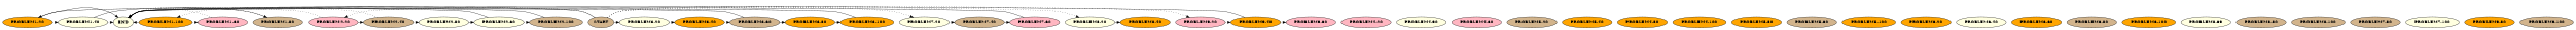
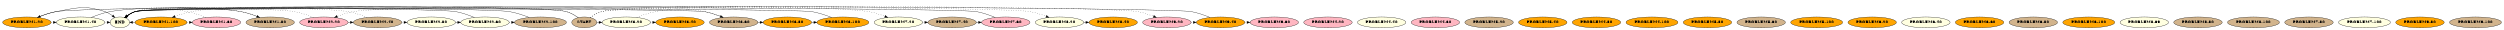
  digraph {
    node [fillcolor=orange style=filled]
    edge [constraint=false style=dotted]
    n1 [label="PROBLEM1-20"]
    n2 [fillcolor=lightyellow label="PROBLEM1-40"]
    n3 [fillcolor=lightyellow label=END]
    n4 [fillcolor=tan label="PROBLEM1-80"]
    n5 [label="PROBLEM1-100"]
    n6 [fillcolor=lightpink label="PROBLEM1-60"]
    n7 [fillcolor=lightpink label="PROBLEM2-20"]
    n8 [fillcolor=tan label="PROBLEM2-40"]
    n9 [fillcolor=lightyellow label="PROBLEM2-80"]
    n10 [fillcolor=lightyellow label="PROBLEM2-60"]
    n11 [fillcolor=lightyellow label="PROBLEM3-20"]
    n12 [label="PROBLEM3-40"]
    n13 [fillcolor=tan label="PROBLEM3-60"]
    n14 [label="PROBLEM3-80"]
    n15 [fillcolor=lightpink label="PROBLEM4-20"]
-   n16 [fillcolor=lightyellow label="PROBLEM4-90"]
+   n16 [fillcolor=lightyellow label="PROBLEM4-40"]
    n17 [fillcolor=tan label="PROBLEM2-100"]
    n18 [label="PROBLEM3-100"]
    n19 [fillcolor=lightpink label="PROBLEM4-60"]
    n20 [fillcolor=tan label="PROBLEM5-20"]
    n21 [label="PROBLEM5-40"]
    n22 [label="PROBLEM4-80"]
    n23 [label="PROBLEM4-100"]
    n24 [label="PROBLEM5-80"]
    n25 [fillcolor=tan label="PROBLEM5-60"]
    n26 [label="PROBLEM5-100"]
    n27 [label="PROBLEM6-20"]
    n28 [fillcolor=lightyellow label="PROBLEM6-40"]
    n29 [label="PROBLEM6-60"]
    n30 [fillcolor=tan label="PROBLEM6-80"]
    n31 [label="PROBLEM6-100"]
    n32 [fillcolor=lightyellow label="PROBLEM7-20"]
    n33 [fillcolor=tan label="PROBLEM7-40"]
    n34 [fillcolor=lightpink label="PROBLEM7-60"]
    n35 [fillcolor=lightyellow label="PROBLEM8-20"]
    n36 [label="PROBLEM8-40"]
    n37 [fillcolor=lightyellow label="PROBLEM8-69"]
    n38 [fillcolor=tan label="PROBLEM8-80"]
    n39 [fillcolor=tan label="PROBLEM8-100"]
    n40 [fillcolor=lightpink label="PROBLEM9-20"]
    n41 [label="PROBLEM9-40"]
    n42 [fillcolor=lightpink label="PROBLEM9-60"]
    n43 [fillcolor=tan label="PROBLEM7-80"]
    n44 [fillcolor=lightyellow label="PROBLEM7-100"]
    n45 [label="PROBLEM9-80"]
    n46 [fillcolor=tan label="PROBLEM9-100"]
    n47 [fillcolor=tan label=START]
    n1 -> n2
    n1 -> n3 [style=solid]
    n2 -> n3
    n2 -> n4 [style=solid]
    n4 -> n5
    n5 -> n3 [style=solid]
    n5 -> n6
    n6 -> n3
    n7 -> n3
    n7 -> n8 [style=solid]
    n8 -> n3
    n8 -> n9
    n9 -> n10 [style=solid]
    n10 -> n3 [style=solid]
    n10 -> n17
    n11 -> n12
-   n12 -> n13
+   n11 -> n13
    n13 -> n3 [style=solid]
    n13 -> n14 [style=solid]
    n14 -> n18 [style=solid]
    n17 -> n3 [style=solid]
    n18 -> n3 [style=solid]
    n32 -> n33
    n33 -> n34 [style=solid]
    n34 -> n3 [style=solid]
    n35 -> n36 [style=solid]
    n40 -> n41
    n41 -> n3 [style=solid]
    n41 -> n42
    n47 -> n1 [style=solid]
    n47 -> n7
    n47 -> n11 [style=solid]
    n47 -> n32
    n47 -> n35
    n47 -> n40
  }
